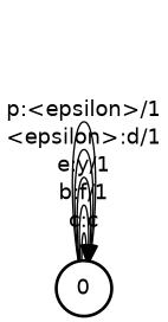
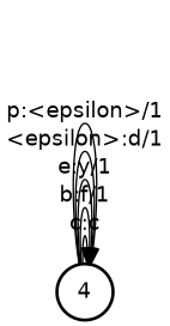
  digraph {
    nodesep=0.25
    rankdir=LR
    ranksep=0.4
    fontname="DejaVu Sans"
    edge [fontsize=14 fontname="DejaVu Sans"]
-   n1 [fontsize=14 label=0 shape=circle style=bold fontname="DejaVu Sans"]
+   n1 [fontsize=14 label=4 shape=circle style=bold fontname="DejaVu Sans"]
    n1 -> n1 [label="c:c"]
    n1 -> n1 [label="b:f/1"]
    n1 -> n1 [label="e:y/1"]
    n1 -> n1 [label="<epsilon>:d/1"]
    n1 -> n1 [label="p:<epsilon>/1"]
  }
